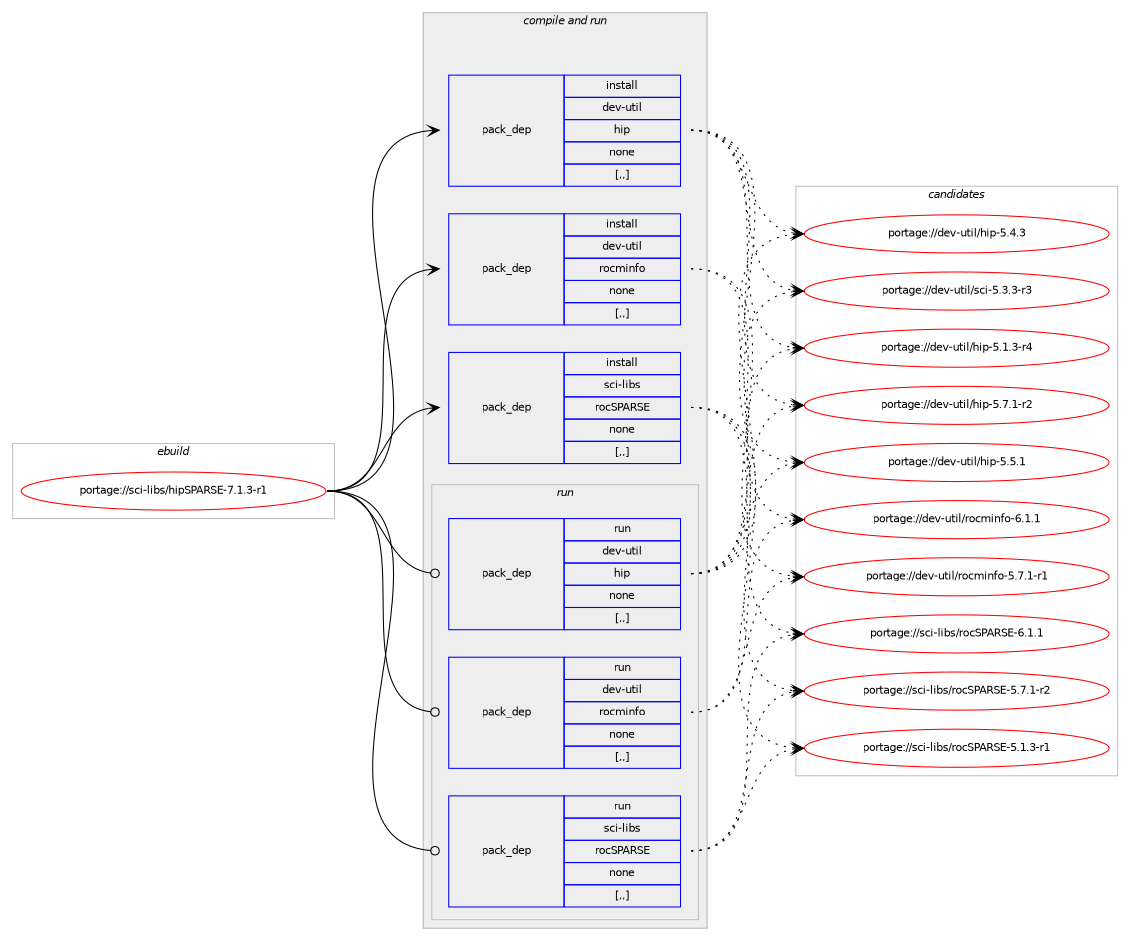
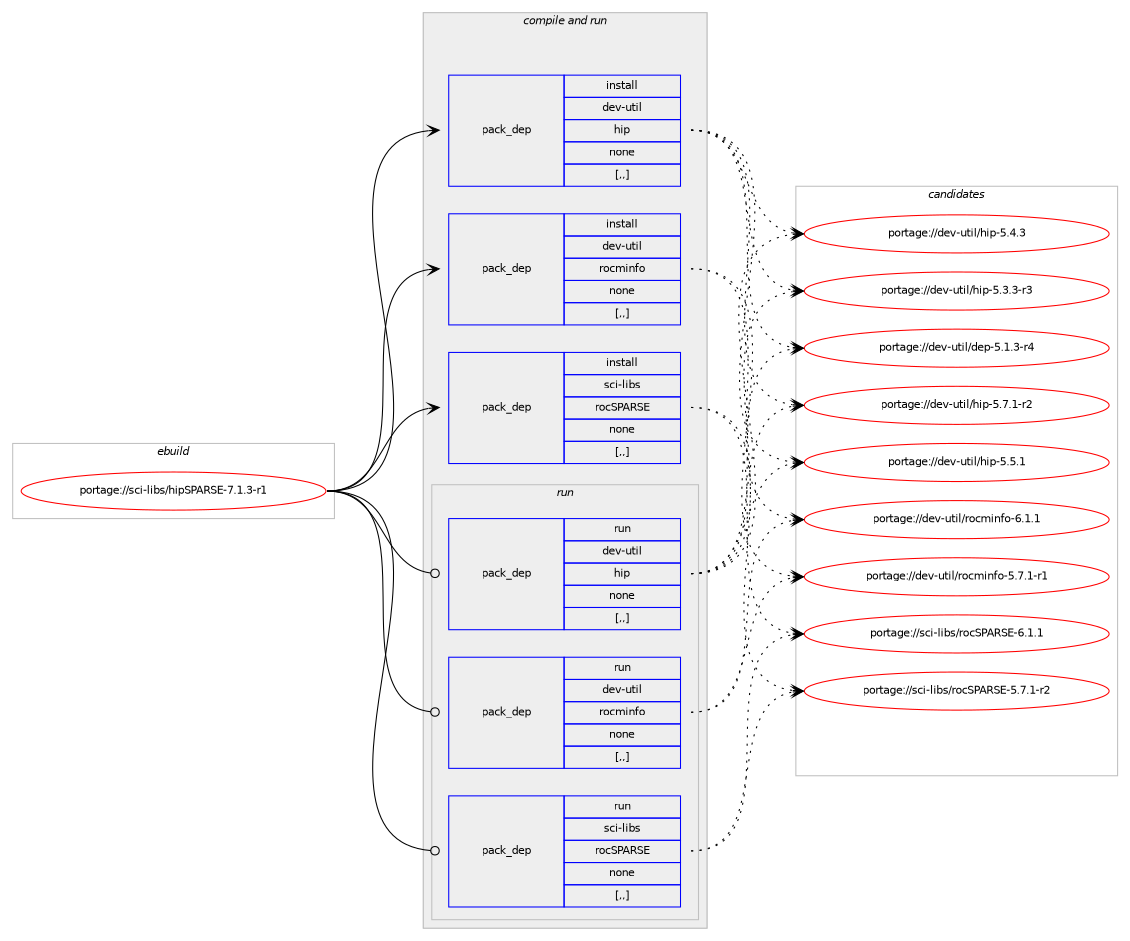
  digraph {
    compound=true
    concentrate=true
    fontname=Helvetica
    fontsize=10
    newrank=true
    rankdir=LR
    ranksep=1.5
    node [color=red fontname=Helvetica fontsize=10]
    edge [arrowhead=vee headport=w style=dotted tailport=e weight=100]
    n1 [label="portage://sci-libs/hipSPARSE-7.1.3-r1" width=4]
    n2 [color=blue label=<<TABLE BORDER="0" CELLBORDER="1" CELLSPACING="0" CELLPADDING="4" WIDTH="220"><TR><TD ROWSPAN="6" CELLPADDING="30">pack_dep</TD></TR><TR><TD WIDTH="110">install</TD></TR><TR><TD>dev-util</TD></TR><TR><TD>hip</TD></TR><TR><TD>none</TD></TR><TR><TD>[,,]</TD></TR></TABLE>> shape=none]
    n3 [color=blue label=<<TABLE BORDER="0" CELLBORDER="1" CELLSPACING="0" CELLPADDING="4" WIDTH="220"><TR><TD ROWSPAN="6" CELLPADDING="30">pack_dep</TD></TR><TR><TD WIDTH="110">install</TD></TR><TR><TD>dev-util</TD></TR><TR><TD>rocminfo</TD></TR><TR><TD>none</TD></TR><TR><TD>[,,]</TD></TR></TABLE>> shape=none]
    n4 [color=blue label=<<TABLE BORDER="0" CELLBORDER="1" CELLSPACING="0" CELLPADDING="4" WIDTH="220"><TR><TD ROWSPAN="6" CELLPADDING="30">pack_dep</TD></TR><TR><TD WIDTH="110">install</TD></TR><TR><TD>sci-libs</TD></TR><TR><TD>rocSPARSE</TD></TR><TR><TD>none</TD></TR><TR><TD>[,,]</TD></TR></TABLE>> shape=none]
    n5 [color=blue label=<<TABLE BORDER="0" CELLBORDER="1" CELLSPACING="0" CELLPADDING="4" WIDTH="220"><TR><TD ROWSPAN="6" CELLPADDING="30">pack_dep</TD></TR><TR><TD WIDTH="110">run</TD></TR><TR><TD>dev-util</TD></TR><TR><TD>hip</TD></TR><TR><TD>none</TD></TR><TR><TD>[,,]</TD></TR></TABLE>> shape=none]
    n6 [color=blue label=<<TABLE BORDER="0" CELLBORDER="1" CELLSPACING="0" CELLPADDING="4" WIDTH="220"><TR><TD ROWSPAN="6" CELLPADDING="30">pack_dep</TD></TR><TR><TD WIDTH="110">run</TD></TR><TR><TD>dev-util</TD></TR><TR><TD>rocminfo</TD></TR><TR><TD>none</TD></TR><TR><TD>[,,]</TD></TR></TABLE>> shape=none]
    n7 [color=blue label=<<TABLE BORDER="0" CELLBORDER="1" CELLSPACING="0" CELLPADDING="4" WIDTH="220"><TR><TD ROWSPAN="6" CELLPADDING="30">pack_dep</TD></TR><TR><TD WIDTH="110">run</TD></TR><TR><TD>sci-libs</TD></TR><TR><TD>rocSPARSE</TD></TR><TR><TD>none</TD></TR><TR><TD>[,,]</TD></TR></TABLE>> shape=none]
    n8 [label="portage://dev-util/hip-5.7.1-r2" width=4]
    n9 [label="portage://dev-util/hip-5.5.1" width=4]
    n10 [label="portage://dev-util/hip-5.4.3" width=4]
-   n11 [label="portage://dev-util/sci-5.3.3-r3" width=4]
-   n12 [label="portage://dev-util/hip-5.1.3-r4" width=4]
+   n11 [label="portage://dev-util/hip-5.3.3-r3" width=4]
+   n12 [label="portage://dev-util/dep-5.1.3-r4" width=4]
    n13 [label="portage://dev-util/rocminfo-6.1.1" width=4]
    n14 [label="portage://dev-util/rocminfo-5.7.1-r1" width=4]
    n15 [label="portage://sci-libs/rocSPARSE-6.1.1" width=4]
    n16 [label="portage://sci-libs/rocSPARSE-5.7.1-r2" width=4]
-   n17 [label="portage://sci-libs/rocSPARSE-5.1.3-r1" width=4]
    subgraph cluster_1 {
      color=gray
      label=<<i>ebuild</i>>
      n1
    }
    subgraph cluster_2 {
      color=gray
      label=<<i>dependencies</i>>
      subgraph cluster_3 {
        color=gray
        fillcolor="#eeeeee"
        label=<<i>compile</i>>
        style=filled
        subgraph sub_4 {
          color=gray
          fillcolor="#eeeeee"
          label=<<i>compile</i>>
          style=filled
          n2
        }
        subgraph sub_5 {
          color=gray
          fillcolor="#eeeeee"
          label=<<i>compile</i>>
          style=filled
          n3
        }
        subgraph sub_6 {
          color=gray
          fillcolor="#eeeeee"
          label=<<i>compile</i>>
          style=filled
          n4
        }
      }
      subgraph cluster_7 {
        color=gray
        fillcolor="#eeeeee"
        label=<<i>compile and run</i>>
        style=filled
      }
      subgraph cluster_8 {
        color=gray
        fillcolor="#eeeeee"
        label=<<i>run</i>>
        style=filled
        subgraph sub_9 {
          color=gray
          fillcolor="#eeeeee"
          label=<<i>run</i>>
          style=filled
          n5
        }
        subgraph sub_10 {
          color=gray
          fillcolor="#eeeeee"
          label=<<i>run</i>>
          style=filled
          n6
        }
        subgraph sub_11 {
          color=gray
          fillcolor="#eeeeee"
          label=<<i>run</i>>
          style=filled
          n7
        }
      }
    }
    subgraph cluster_12 {
      color=gray
      label=<<i>candidates</i>>
      rank=same
      subgraph sub_13 {
        color=black
        label=<<i>candidates</i>>
        nodesep=1
        rank=same
        n8
        n9
        n10
        n11
        n12
      }
      subgraph sub_14 {
        color=black
        label=<<i>candidates</i>>
        nodesep=1
        rank=same
        n13
        n14
      }
      subgraph sub_15 {
        color=black
        label=<<i>candidates</i>>
        nodesep=1
        rank=same
        n15
        n16
-       n17
      }
      subgraph sub_16 {
        color=black
        label=<<i>candidates</i>>
        nodesep=1
        rank=same
        n8
        n9
        n10
        n11
        n12
      }
      subgraph sub_17 {
        color=black
        label=<<i>candidates</i>>
        nodesep=1
        rank=same
        n13
        n14
      }
      subgraph sub_18 {
        color=black
        label=<<i>candidates</i>>
        nodesep=1
        rank=same
        n15
        n16
-       n17
      }
    }
    n1 -> n2 [style=solid weight=20]
    n1 -> n3 [style=solid weight=20]
    n1 -> n4 [style=solid weight=20]
    n1 -> n5 [arrowhead=odot style=solid weight=20]
    n1 -> n6 [arrowhead=odot style=solid weight=20]
    n1 -> n7 [arrowhead=odot style=solid weight=20]
    n2 -> n8
    n2 -> n9
    n2 -> n10
    n2 -> n11
    n2 -> n12
    n3 -> n13
    n3 -> n14
    n4 -> n15
    n4 -> n16
-   n4 -> n17
    n5 -> n8
    n5 -> n9
    n5 -> n10
    n5 -> n11
    n5 -> n12
    n6 -> n13
    n6 -> n14
    n7 -> n15
    n7 -> n16
-   n7 -> n17
  }
